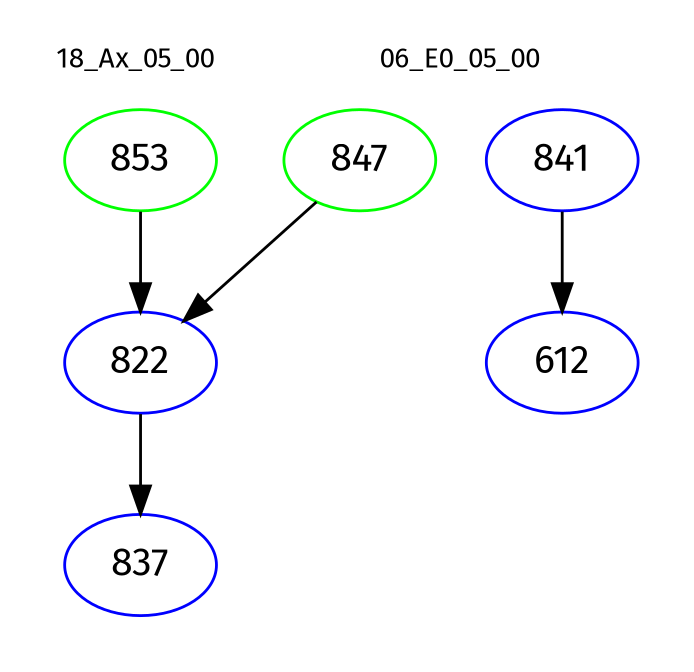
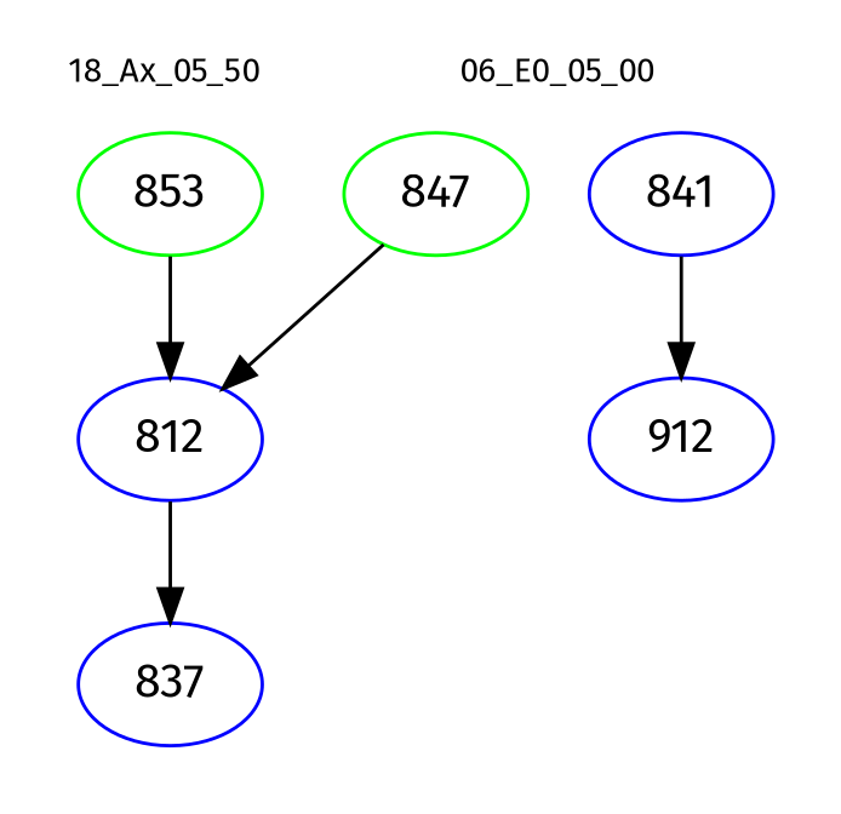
  digraph {
    fontname="Fira Sans"
    node [color=blue fontname="Fira Sans"]
    edge [color=black fontname="Fira Sans"]
    n1 [color=green label=853]
-   n2 [label=822]
+   n2 [label=812]
    n3 [label=837]
    n4 [color=green label=847]
    n5 [label=841]
-   n6 [label=612]
+   n6 [label=912]
    subgraph cluster_1 {
      color=white
      fontsize=10
-     label="18_Ax_05_00"
+     label="18_Ax_05_50"
      n1
      n2
      n3
    }
    subgraph cluster_2 {
      color=white
      fontsize=10
      label="06_E0_05_00"
      n4
      n5
      n6
    }
    n1 -> n2
    n2 -> n3
    n4 -> n2
    n5 -> n6
  }
